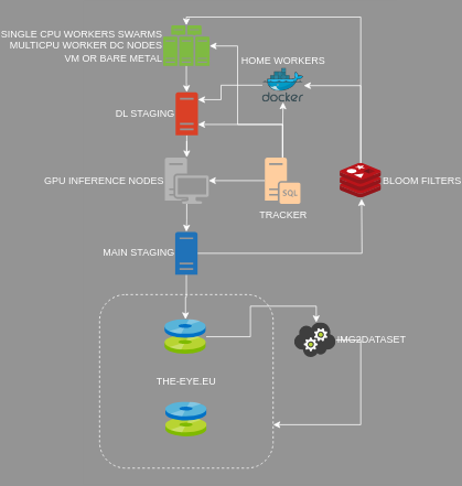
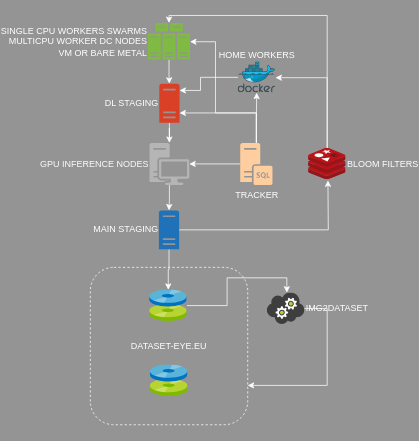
  <mxCell id="0" />
  <mxCell id="1" parent="0" />
  <mxCell id="2" style="edgeStyle=orthogonalEdgeStyle;rounded=0;orthogonalLoop=1;jettySize=auto;html=1;strokeColor=#FFFFFF;" parent="1" source="4" target="8" edge="1"><mxGeometry relative="1" as="geometry"><Array as="points"><mxPoint x="336" y="20" /><mxPoint x="125" y="20" /></Array></mxGeometry></mxCell>
  <mxCell id="3" style="edgeStyle=orthogonalEdgeStyle;rounded=0;orthogonalLoop=1;jettySize=auto;html=1;strokeColor=#FFFFFF;" parent="1" source="4" target="6" edge="1"><mxGeometry relative="1" as="geometry"><mxPoint x="266" y="94" as="targetPoint" /><Array as="points"><mxPoint x="336" y="103" /></Array></mxGeometry></mxCell>
  <mxCell id="4" value="BLOOM FILTERS" style="aspect=fixed;html=1;points=[];align=left;image;fontSize=12;image=img/lib/mscae/Cache_Redis_Product.svg;labelPosition=right;verticalLabelPosition=middle;verticalAlign=middle;labelBackgroundColor=none;fontColor=#FFFFFF;" parent="1" vertex="1"><mxGeometry x="311" y="197" width="50" height="42" as="geometry" /></mxCell>
  <mxCell id="5" style="edgeStyle=orthogonalEdgeStyle;rounded=0;orthogonalLoop=1;jettySize=auto;html=1;strokeColor=#FFFFFF;" edge="1" parent="1" source="6" target="13"><mxGeometry relative="1" as="geometry"><Array as="points"><mxPoint x="167" y="103" /><mxPoint x="167" y="120" /></Array></mxGeometry></mxCell>
  <mxCell id="6" value="HOME WORKERS" style="aspect=fixed;html=1;points=[];align=center;image;fontSize=12;image=img/lib/mscae/Docker.svg;labelPosition=center;verticalLabelPosition=top;verticalAlign=bottom;labelBackgroundColor=none;fontColor=#FFFFFF;noLabel=0;direction=east;" parent="1" vertex="1"><mxGeometry x="217" y="82" width="50" height="41" as="geometry" /></mxCell>
  <mxCell id="7" style="edgeStyle=orthogonalEdgeStyle;rounded=0;orthogonalLoop=1;jettySize=auto;html=1;strokeColor=#FFFFFF;" parent="1" source="8" target="13" edge="1"><mxGeometry relative="1" as="geometry" /></mxCell>
  <mxCell id="8" value="SINGLE CPU WORKERS SWARMS&lt;br&gt;MULTICPU WORKER DC NODES&lt;br&gt;VM OR BARE METAL" style="pointerEvents=1;shadow=0;dashed=0;html=1;strokeColor=none;fillColor=#505050;labelPosition=left;verticalLabelPosition=middle;verticalAlign=middle;outlineConnect=0;align=right;shape=mxgraph.office.servers.server_farm;fillColor=#7FBA42;fontColor=#FFFFFF;" parent="1" vertex="1"><mxGeometry x="97" y="30" width="56" height="49" as="geometry" /></mxCell>
  <mxCell id="9" style="edgeStyle=orthogonalEdgeStyle;rounded=0;orthogonalLoop=1;jettySize=auto;html=1;strokeColor=#FFFFFF;" parent="1" source="11" target="17" edge="1"><mxGeometry relative="1" as="geometry" /></mxCell>
  <mxCell id="10" style="edgeStyle=orthogonalEdgeStyle;rounded=0;orthogonalLoop=1;jettySize=auto;html=1;fontColor=#FFFFFF;strokeColor=#FFFFFF;" edge="1" parent="1" source="11"><mxGeometry relative="1" as="geometry"><mxPoint x="337" y="240" as="targetPoint" /></mxGeometry></mxCell>
  <mxCell id="11" value="MAIN STAGING" style="pointerEvents=1;shadow=0;dashed=0;html=1;strokeColor=none;labelPosition=left;verticalLabelPosition=middle;verticalAlign=middle;outlineConnect=0;align=right;shape=mxgraph.office.servers.server_generic;fillColor=#2072B8;fontColor=#FFFFFF;" parent="1" vertex="1"><mxGeometry x="111.5" y="280" width="27" height="52" as="geometry" /></mxCell>
  <mxCell id="12" style="edgeStyle=orthogonalEdgeStyle;rounded=0;orthogonalLoop=1;jettySize=auto;html=1;strokeColor=#FFFFFF;" parent="1" source="13" target="15" edge="1"><mxGeometry relative="1" as="geometry" /></mxCell>
  <mxCell id="13" value="DL STAGING" style="pointerEvents=1;shadow=0;dashed=0;html=1;strokeColor=none;labelPosition=left;verticalLabelPosition=middle;verticalAlign=middle;outlineConnect=0;align=right;shape=mxgraph.office.servers.server_generic;fillColor=#DA4026;fontColor=#FFFFFF;" parent="1" vertex="1"><mxGeometry x="112" y="111" width="27" height="52" as="geometry" /></mxCell>
  <mxCell id="14" style="edgeStyle=orthogonalEdgeStyle;rounded=0;orthogonalLoop=1;jettySize=auto;html=1;strokeColor=#FFFFFF;" parent="1" source="15" target="11" edge="1"><mxGeometry relative="1" as="geometry" /></mxCell>
  <mxCell id="15" value="GPU INFERENCE NODES" style="pointerEvents=1;shadow=0;dashed=0;html=1;strokeColor=none;labelPosition=left;verticalLabelPosition=middle;verticalAlign=middle;outlineConnect=0;align=right;shape=mxgraph.office.devices.workstation;fontColor=#FCFCFC;fillColor=#B5B5B5;" parent="1" vertex="1"><mxGeometry x="99" y="190" width="53" height="56" as="geometry" /></mxCell>
  <mxCell id="16" style="edgeStyle=orthogonalEdgeStyle;rounded=0;orthogonalLoop=1;jettySize=auto;html=1;entryX=0.523;entryY=-0.007;entryDx=0;entryDy=0;entryPerimeter=0;strokeColor=#FFFFFF;" parent="1" source="17" target="20" edge="1"><mxGeometry relative="1" as="geometry" /></mxCell>
  <mxCell id="17" value="" style="aspect=fixed;html=1;points=[];align=center;image;fontSize=12;image=img/lib/mscae/Discs.svg;" parent="1" vertex="1"><mxGeometry x="99" y="386" width="50" height="42" as="geometry" /></mxCell>
  <mxCell id="18" value="" style="aspect=fixed;html=1;points=[];align=center;image;fontSize=12;image=img/lib/mscae/Discs.svg;" parent="1" vertex="1"><mxGeometry x="100" y="486" width="50" height="42" as="geometry" /></mxCell>
  <mxCell id="19" style="edgeStyle=orthogonalEdgeStyle;rounded=0;orthogonalLoop=1;jettySize=auto;html=1;entryX=1;entryY=0.75;entryDx=0;entryDy=0;strokeColor=#FFFFFF;" parent="1" source="20" target="21" edge="1"><mxGeometry relative="1" as="geometry"><Array as="points"><mxPoint x="336" y="514" /></Array></mxGeometry></mxCell>
  <mxCell id="20" value="IMG2DATASET" style="aspect=fixed;html=1;points=[];align=left;image;fontSize=12;image=img/lib/mscae/Cloud_Service.svg;labelPosition=right;verticalLabelPosition=middle;verticalAlign=middle;labelBackgroundColor=none;fontColor=#FFFFFF;" parent="1" vertex="1"><mxGeometry x="256" y="390" width="50" height="42" as="geometry" /></mxCell>
- <mxCell id="21" value="THE-EYE.EU" style="whiteSpace=wrap;html=1;aspect=fixed;dashed=1;rounded=1;fillColor=none;strokeColor=#FFFFFF;fontColor=#FFFFFF;" parent="1" vertex="1"><mxGeometry x="20" y="356" width="210" height="210" as="geometry" /></mxCell>
+ <mxCell id="21" value="DATASET-EYE.EU" style="whiteSpace=wrap;html=1;aspect=fixed;dashed=1;rounded=1;fillColor=none;strokeColor=#FFFFFF;fontColor=#FFFFFF;" parent="1" vertex="1"><mxGeometry x="20" y="356" width="210" height="210" as="geometry" /></mxCell>
  <mxCell id="22" style="edgeStyle=orthogonalEdgeStyle;rounded=0;orthogonalLoop=1;jettySize=auto;html=1;strokeColor=#FFFFFF;" edge="1" parent="1" source="26" target="15"><mxGeometry relative="1" as="geometry" /></mxCell>
  <mxCell id="23" style="edgeStyle=orthogonalEdgeStyle;rounded=0;orthogonalLoop=1;jettySize=auto;html=1;strokeColor=#FFFFFF;" edge="1" parent="1" source="26" target="6"><mxGeometry relative="1" as="geometry" /></mxCell>
  <mxCell id="24" style="edgeStyle=orthogonalEdgeStyle;rounded=0;orthogonalLoop=1;jettySize=auto;html=1;strokeColor=#FFFFFF;" edge="1" parent="1" source="26" target="8"><mxGeometry relative="1" as="geometry"><Array as="points"><mxPoint x="242" y="150" /><mxPoint x="187" y="150" /><mxPoint x="187" y="55" /></Array></mxGeometry></mxCell>
  <mxCell id="25" style="edgeStyle=orthogonalEdgeStyle;rounded=0;orthogonalLoop=1;jettySize=auto;html=1;fontColor=#FFFFFF;strokeColor=#FFFFFF;" edge="1" parent="1" source="26" target="13"><mxGeometry relative="1" as="geometry"><Array as="points"><mxPoint x="242" y="150" /></Array></mxGeometry></mxCell>
  <mxCell id="26" value="TRACKER" style="pointerEvents=1;shadow=0;dashed=0;html=1;strokeColor=none;labelPosition=center;verticalLabelPosition=bottom;verticalAlign=top;outlineConnect=0;align=center;shape=mxgraph.office.servers.sql_server;fillColor=#FFCE9F;fontColor=#FFFFFF;" vertex="1" parent="1"><mxGeometry x="220" y="190" width="43" height="56" as="geometry" /></mxCell>
